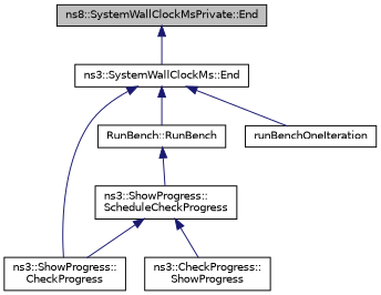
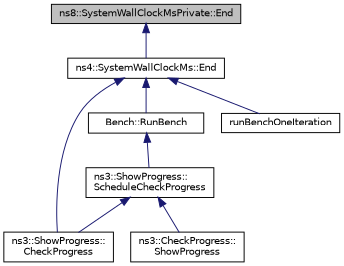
  digraph {
    rankdir=TB
    node [color=black fillcolor=white fontname=Helvetica fontsize=10 shape=record style=filled]
    edge [color=midnightblue dir=back fontname=Helvetica fontsize=10 labelfontname=Helvetica labelfontsize=10 style=solid]
    n1 [fillcolor=grey75 fontcolor=black height=0.2 label="ns8::SystemWallClockMsPrivate::End" width=0.4]
-   n2 [height=0.2 label="ns3::SystemWallClockMs::End" width=0.4]
+   n2 [height=0.2 label="ns4::SystemWallClockMs::End" width=0.4]
    n3 [height=0.2 label="ns3::ShowProgress::\lCheckProgress" width=0.4]
-   n4 [height=0.2 label="RunBench::RunBench" width=0.4]
+   n4 [height=0.2 label="Bench::RunBench" width=0.4]
    n5 [height=0.2 label=runBenchOneIteration width=0.4]
    n6 [height=0.2 label="ns3::ShowProgress::\lScheduleCheckProgress" width=0.4]
    n7 [height=0.2 label="ns3::CheckProgress::\lShowProgress" width=0.4]
    n1 -> n2
    n2 -> n3
    n2 -> n4
    n2 -> n5
    n4 -> n6
    n6 -> n3
    n6 -> n7
  }
